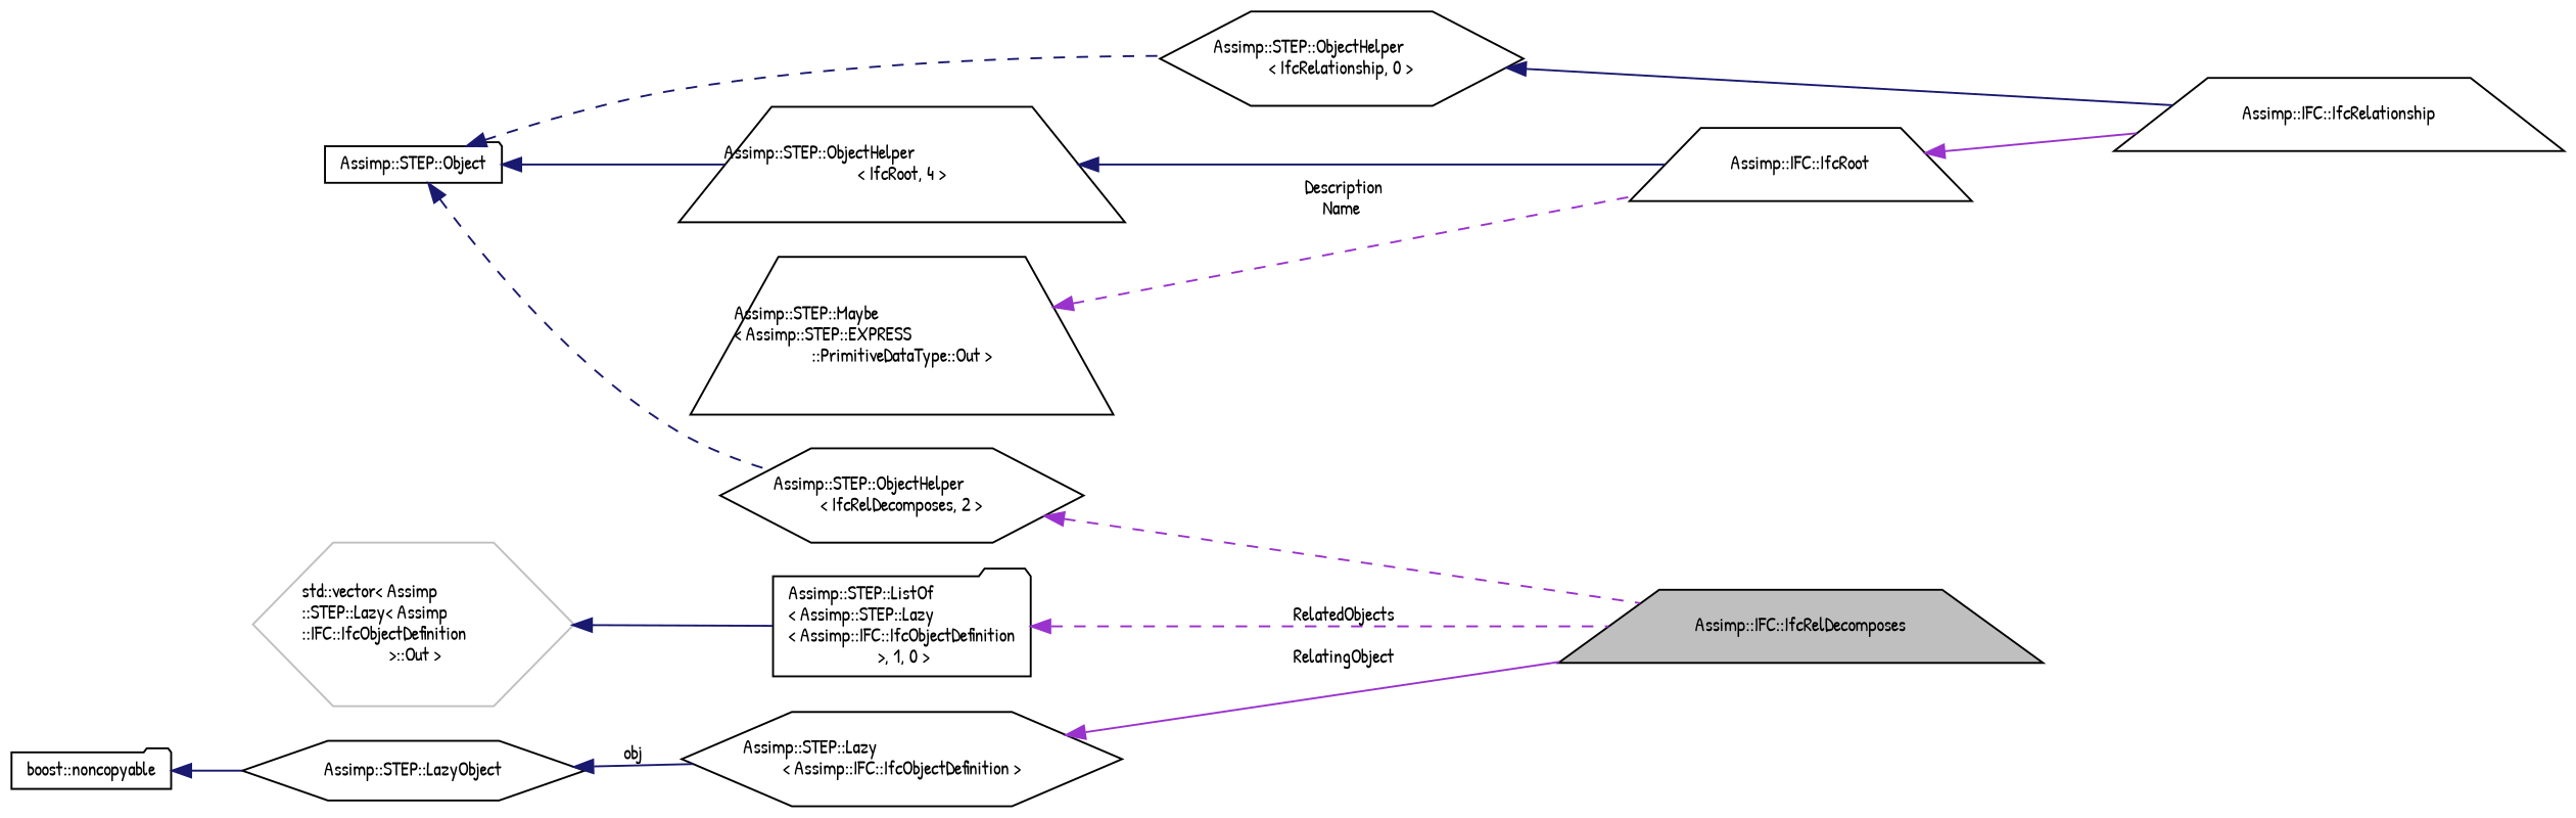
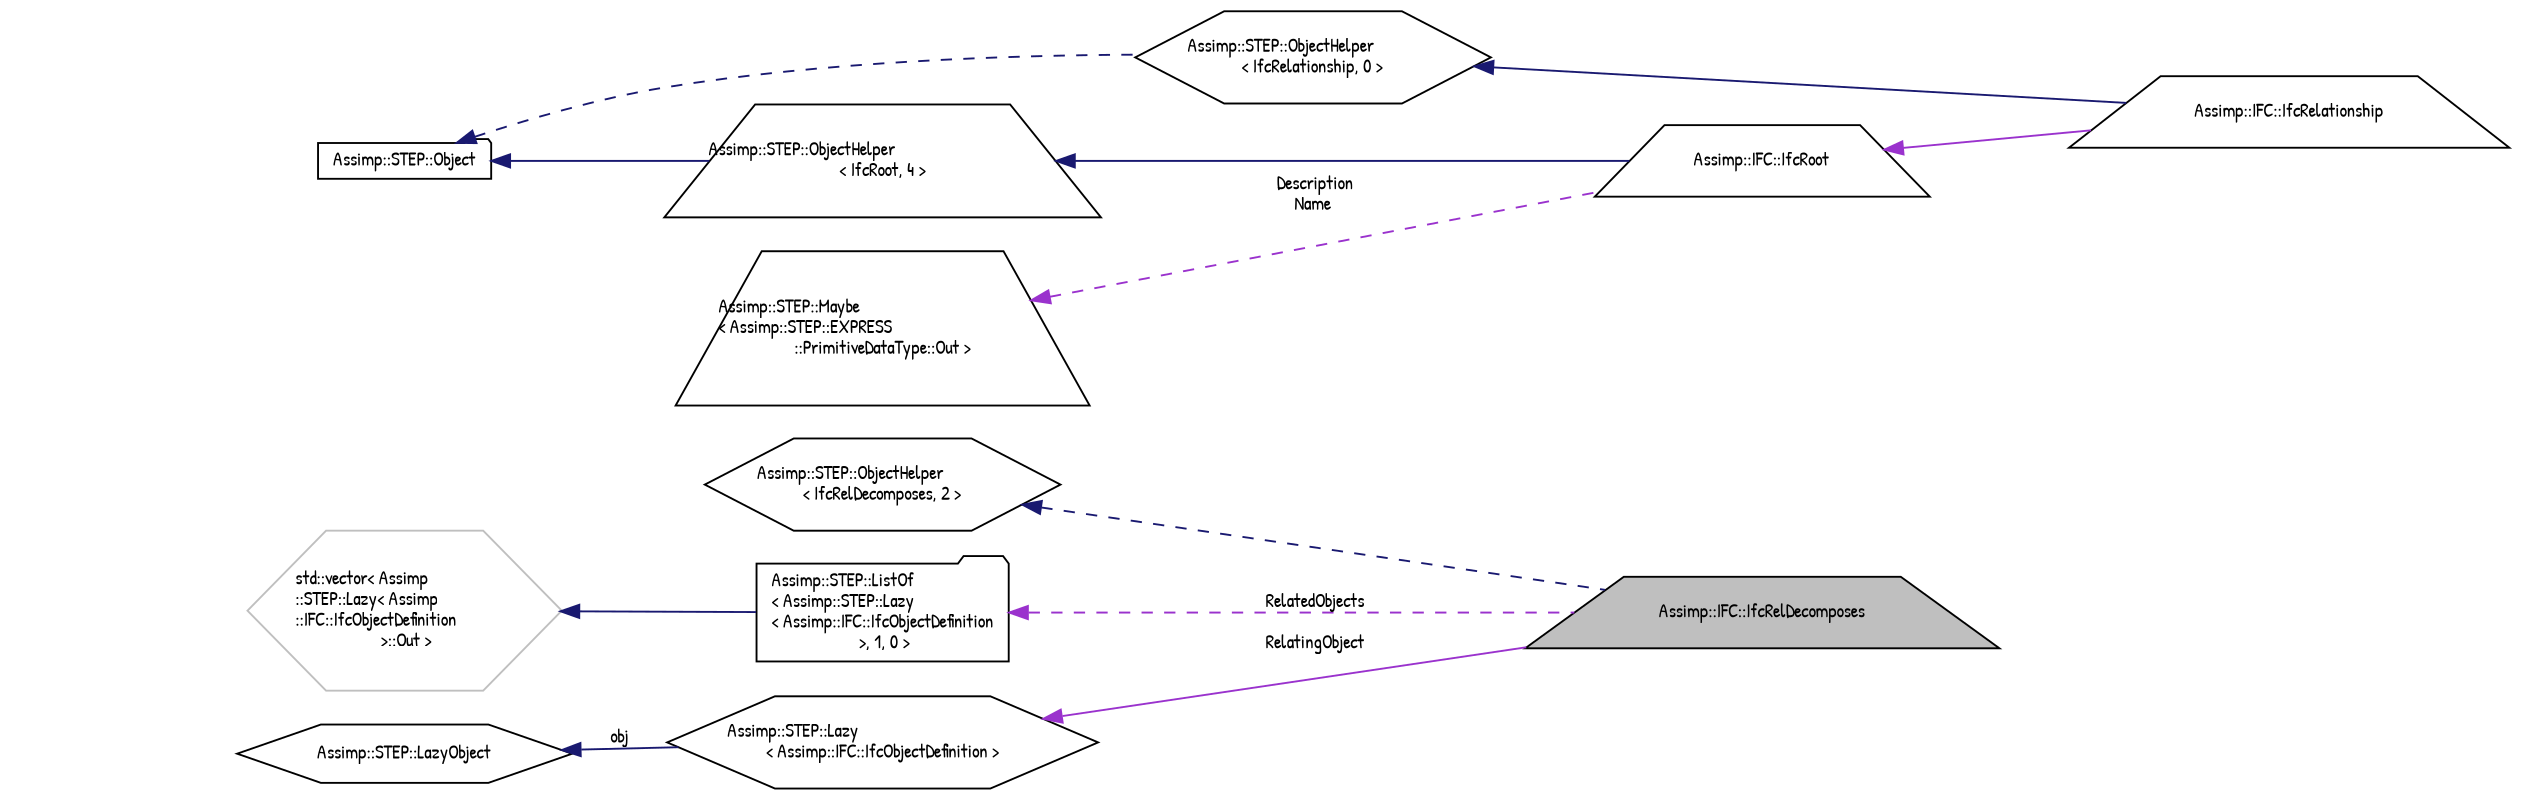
  digraph {
    fontname="Patrick Hand"
    rankdir=LR
    node [color=black fillcolor=white fontname="Patrick Hand" fontsize=10 shape=trapezium style=filled]
    edge [color=midnightblue dir=back fontname="Patrick Hand" fontsize=10 labelfontname=Helvetica labelfontsize=10 style=solid]
    n1 [fillcolor=grey75 fontcolor=black height=0.2 label="Assimp::IFC::IfcRelDecomposes" width=0.4]
    n2 [height=0.2 label="Assimp::IFC::IfcRelationship" width=0.4]
    n3 [height=0.2 label="Assimp::IFC::IfcRoot" width=0.4]
    n4 [height=0.2 label="Assimp::STEP::ObjectHelper\l\< IfcRoot, 4 \>" width=0.4]
    n5 [height=0.2 label="Assimp::STEP::Object" shape=folder width=0.4]
    n6 [height=0.2 label="Assimp::STEP::ObjectHelper\l\< IfcRelationship, 0 \>" shape=hexagon width=0.4]
    n7 [height=0.2 label="Assimp::STEP::ObjectHelper\l\< IfcRelDecomposes, 2 \>" shape=hexagon width=0.4]
    n8 [height=0.2 label="Assimp::STEP::Maybe\l\< Assimp::STEP::EXPRESS\l::PrimitiveDataType::Out \>" width=0.4]
    n9 [height=0.2 label="Assimp::STEP::LazyObject" shape=hexagon width=0.4]
    n10 [height=0.2 label="Assimp::STEP::Lazy\l\< Assimp::IFC::IfcObjectDefinition \>" shape=hexagon width=0.4]
-   n11 [height=0.2 label="boost::noncopyable" shape=folder width=0.4]
    n12 [height=0.2 label="Assimp::STEP::ListOf\l\< Assimp::STEP::Lazy\l\< Assimp::IFC::IfcObjectDefinition\l \>, 1, 0 \>" shape=folder width=0.4]
    n13 [color=grey75 height=0.2 label="std::vector\< Assimp\l::STEP::Lazy\< Assimp\l::IFC::IfcObjectDefinition\l \>::Out \>" shape=hexagon width=0.4]
    n3 -> n2 [color=darkorchid3]
    n4 -> n3
    n5 -> n4
    n5 -> n6 [style=dashed]
-   n5 -> n7 [style=dashed]
    n6 -> n2
-   n7 -> n1 [color=darkorchid3 style=dashed]
+   n7 -> n1 [style=dashed]
    n8 -> n3 [color=darkorchid3 label=" Description\nName" style=dashed]
    n9 -> n10 [label=" obj"]
    n10 -> n1 [color=darkorchid3 label=" RelatingObject"]
-   n11 -> n9
    n12 -> n1 [color=darkorchid3 label=" RelatedObjects" style=dashed]
    n13 -> n12
  }
